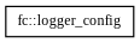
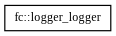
  digraph {
    rankdir=LR
    fontname="Liberation Serif"
-   n1 [color=black fillcolor=white fontname="Liberation Serif" fontsize=10 height=0.2 label="fc::logger_config" shape=record style=filled width=0.4]
+   n1 [color=black fillcolor=white fontname="Liberation Serif" fontsize=10 height=0.2 label="fc::logger_logger" shape=record style=filled width=0.4]
  }
